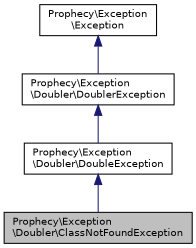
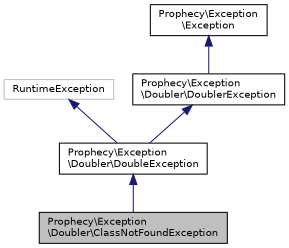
  digraph {
    node [color=black fillcolor=white fontname=Helvetica fontsize=10 shape=record style=filled]
    edge [color=midnightblue dir=back fontname=Helvetica fontsize=10 labelfontname=Helvetica labelfontsize=10 style=solid]
    n1 [fillcolor=grey75 fontcolor=black height=0.2 label="Prophecy\\Exception\l\\Doubler\\ClassNotFoundException" width=0.4]
    n2 [height=0.2 label="Prophecy\\Exception\l\\Doubler\\DoubleException" width=0.4]
+   n3 [color=grey75 height=0.2 label=RuntimeException width=0.4]
    n4 [height=0.2 label="Prophecy\\Exception\l\\Doubler\\DoublerException" width=0.4]
    n5 [height=0.2 label="Prophecy\\Exception\l\\Exception" width=0.4]
    n2 -> n1
+   n3 -> n2
    n4 -> n2
    n5 -> n4
  }
